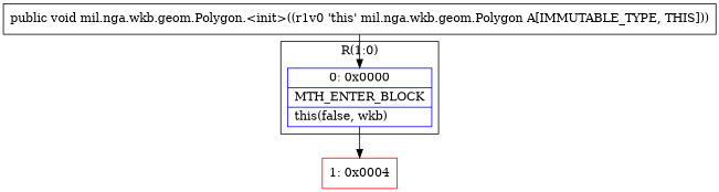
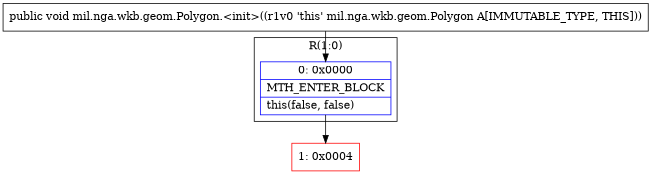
  digraph {
    node [shape=record]
-   n1 [color=blue label="{0\:\ 0x0000|MTH_ENTER_BLOCK\l|this(false, wkb)\l}"]
+   n1 [color=blue label="{0\:\ 0x0000|MTH_ENTER_BLOCK\l|this(false, false)\l}"]
    n2 [color=red label="{1\:\ 0x0004}"]
    n3 [label="{public void mil.nga.wkb.geom.Polygon.\<init\>((r1v0 'this' mil.nga.wkb.geom.Polygon A[IMMUTABLE_TYPE, THIS])) }"]
    subgraph cluster_1 {
      label="R(1:0)"
      n1
    }
    n1 -> n2
    n3 -> n1
  }
